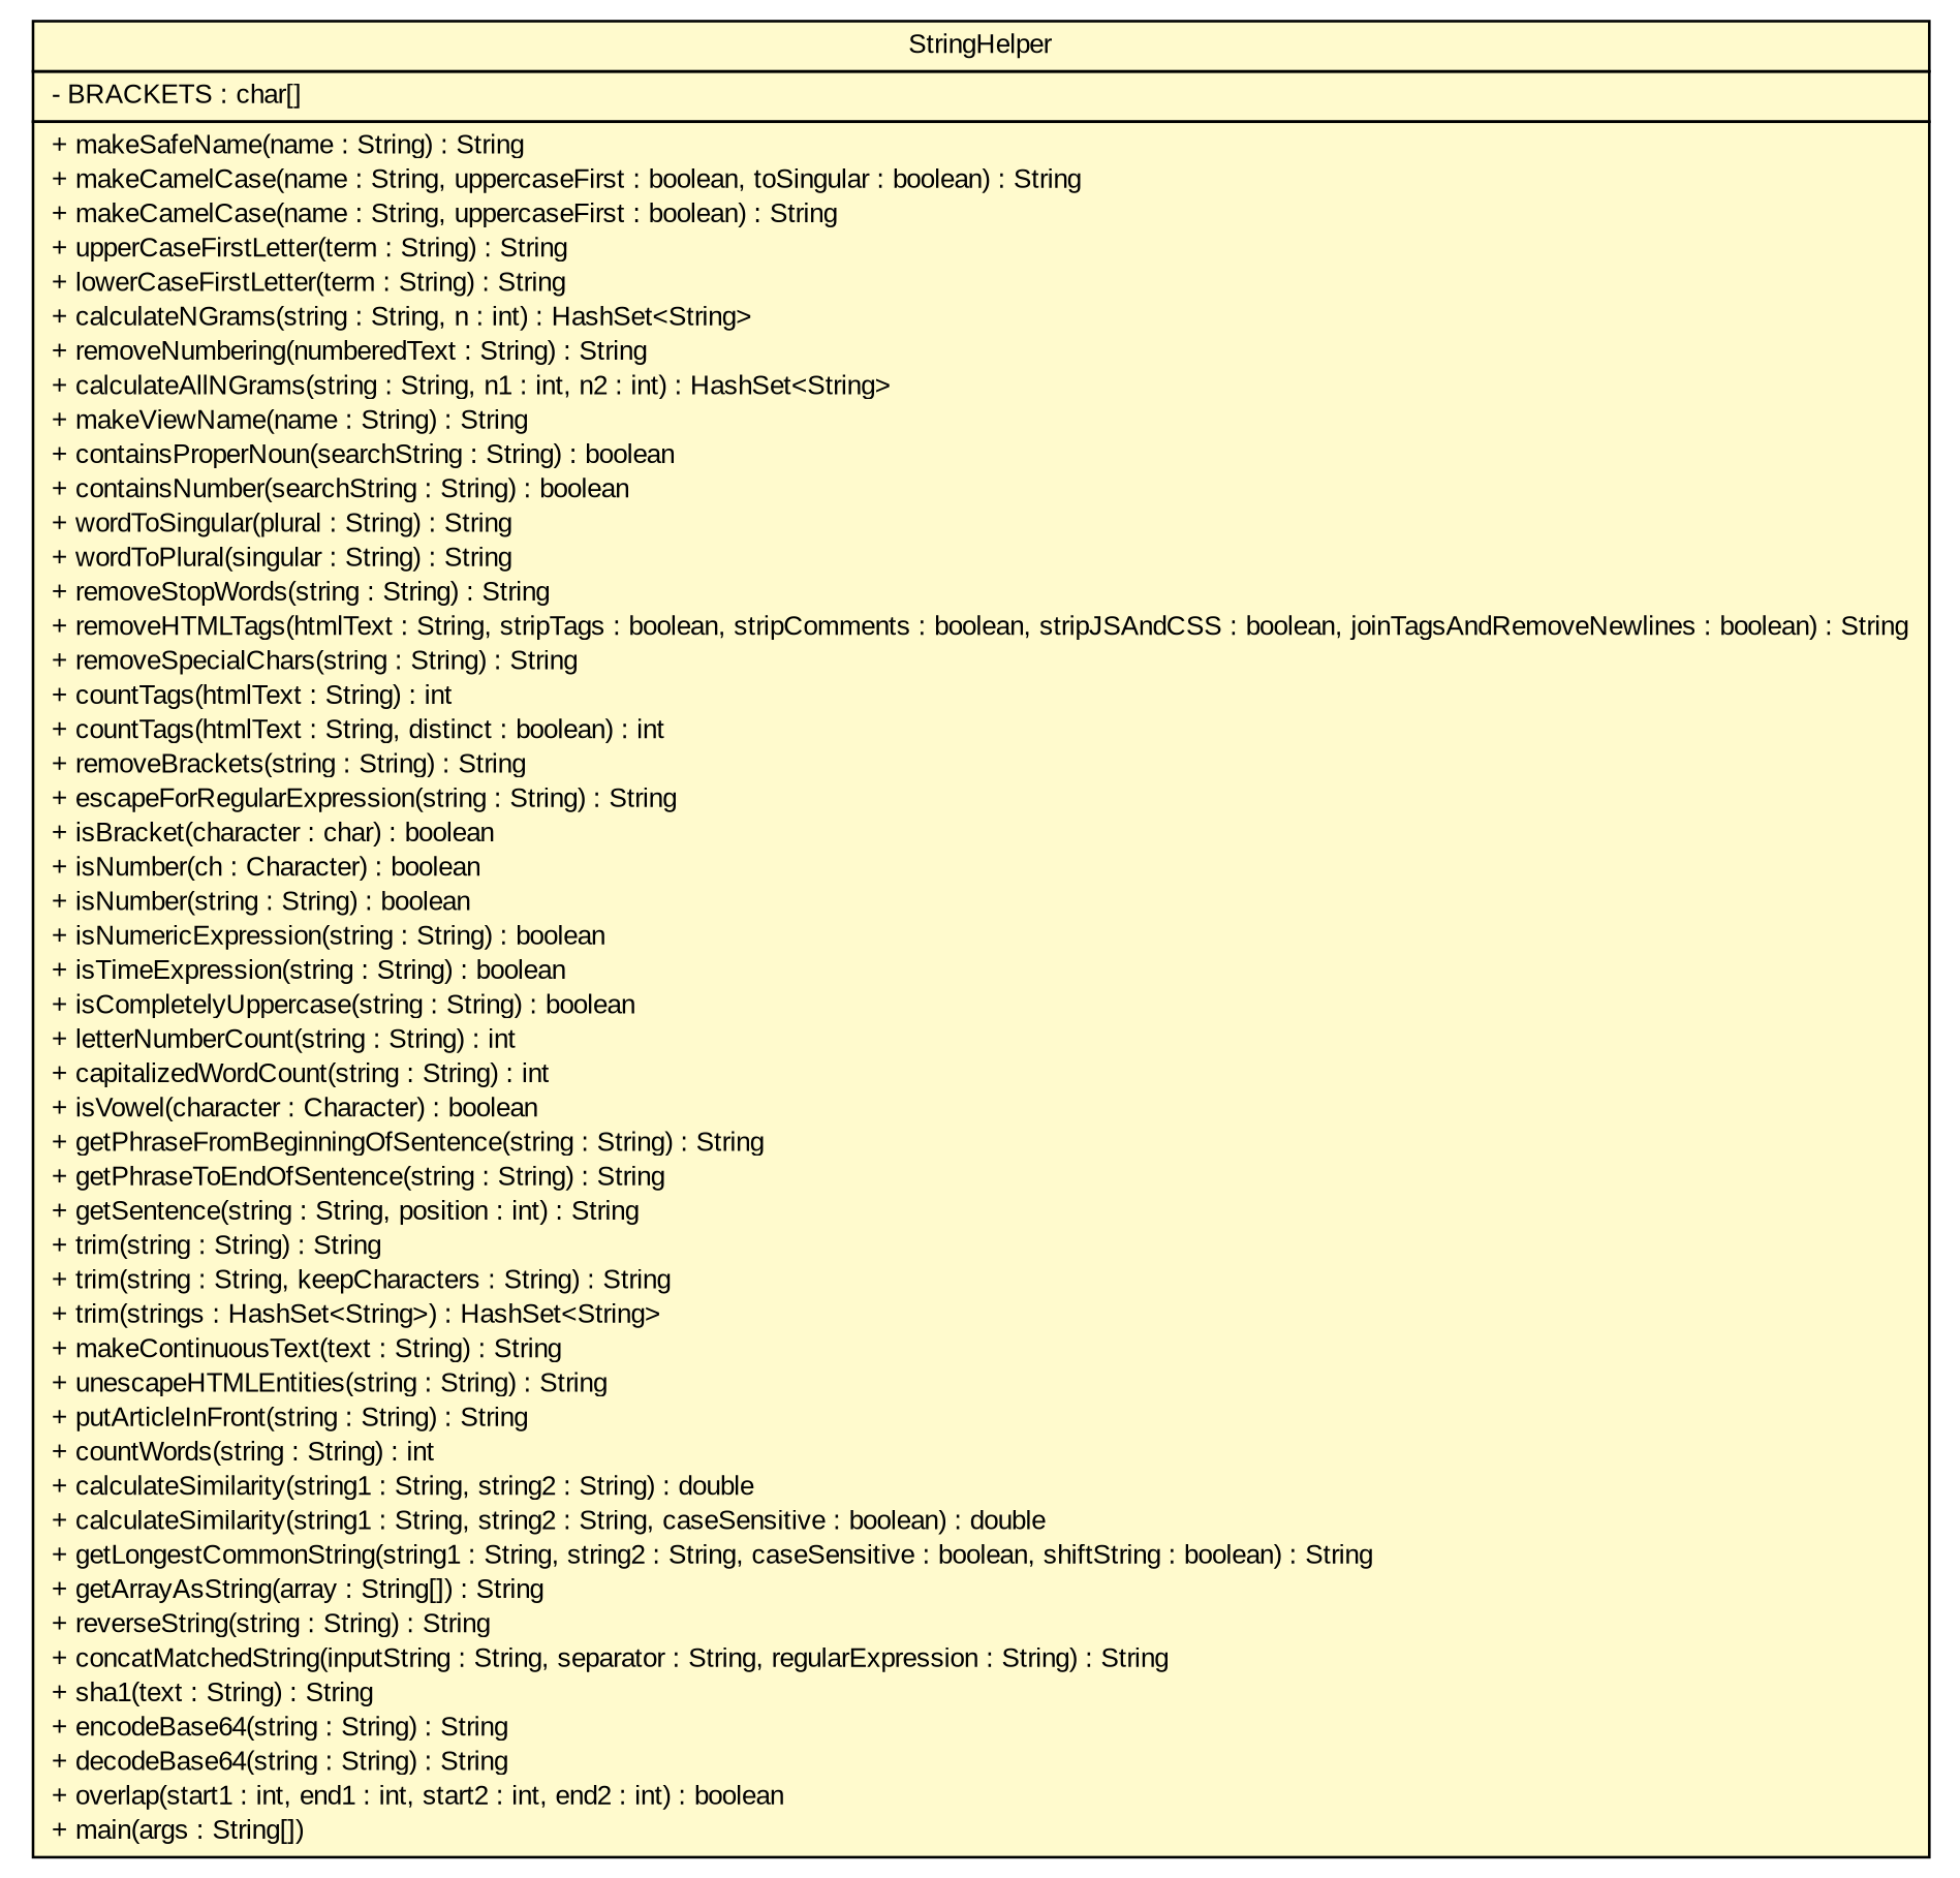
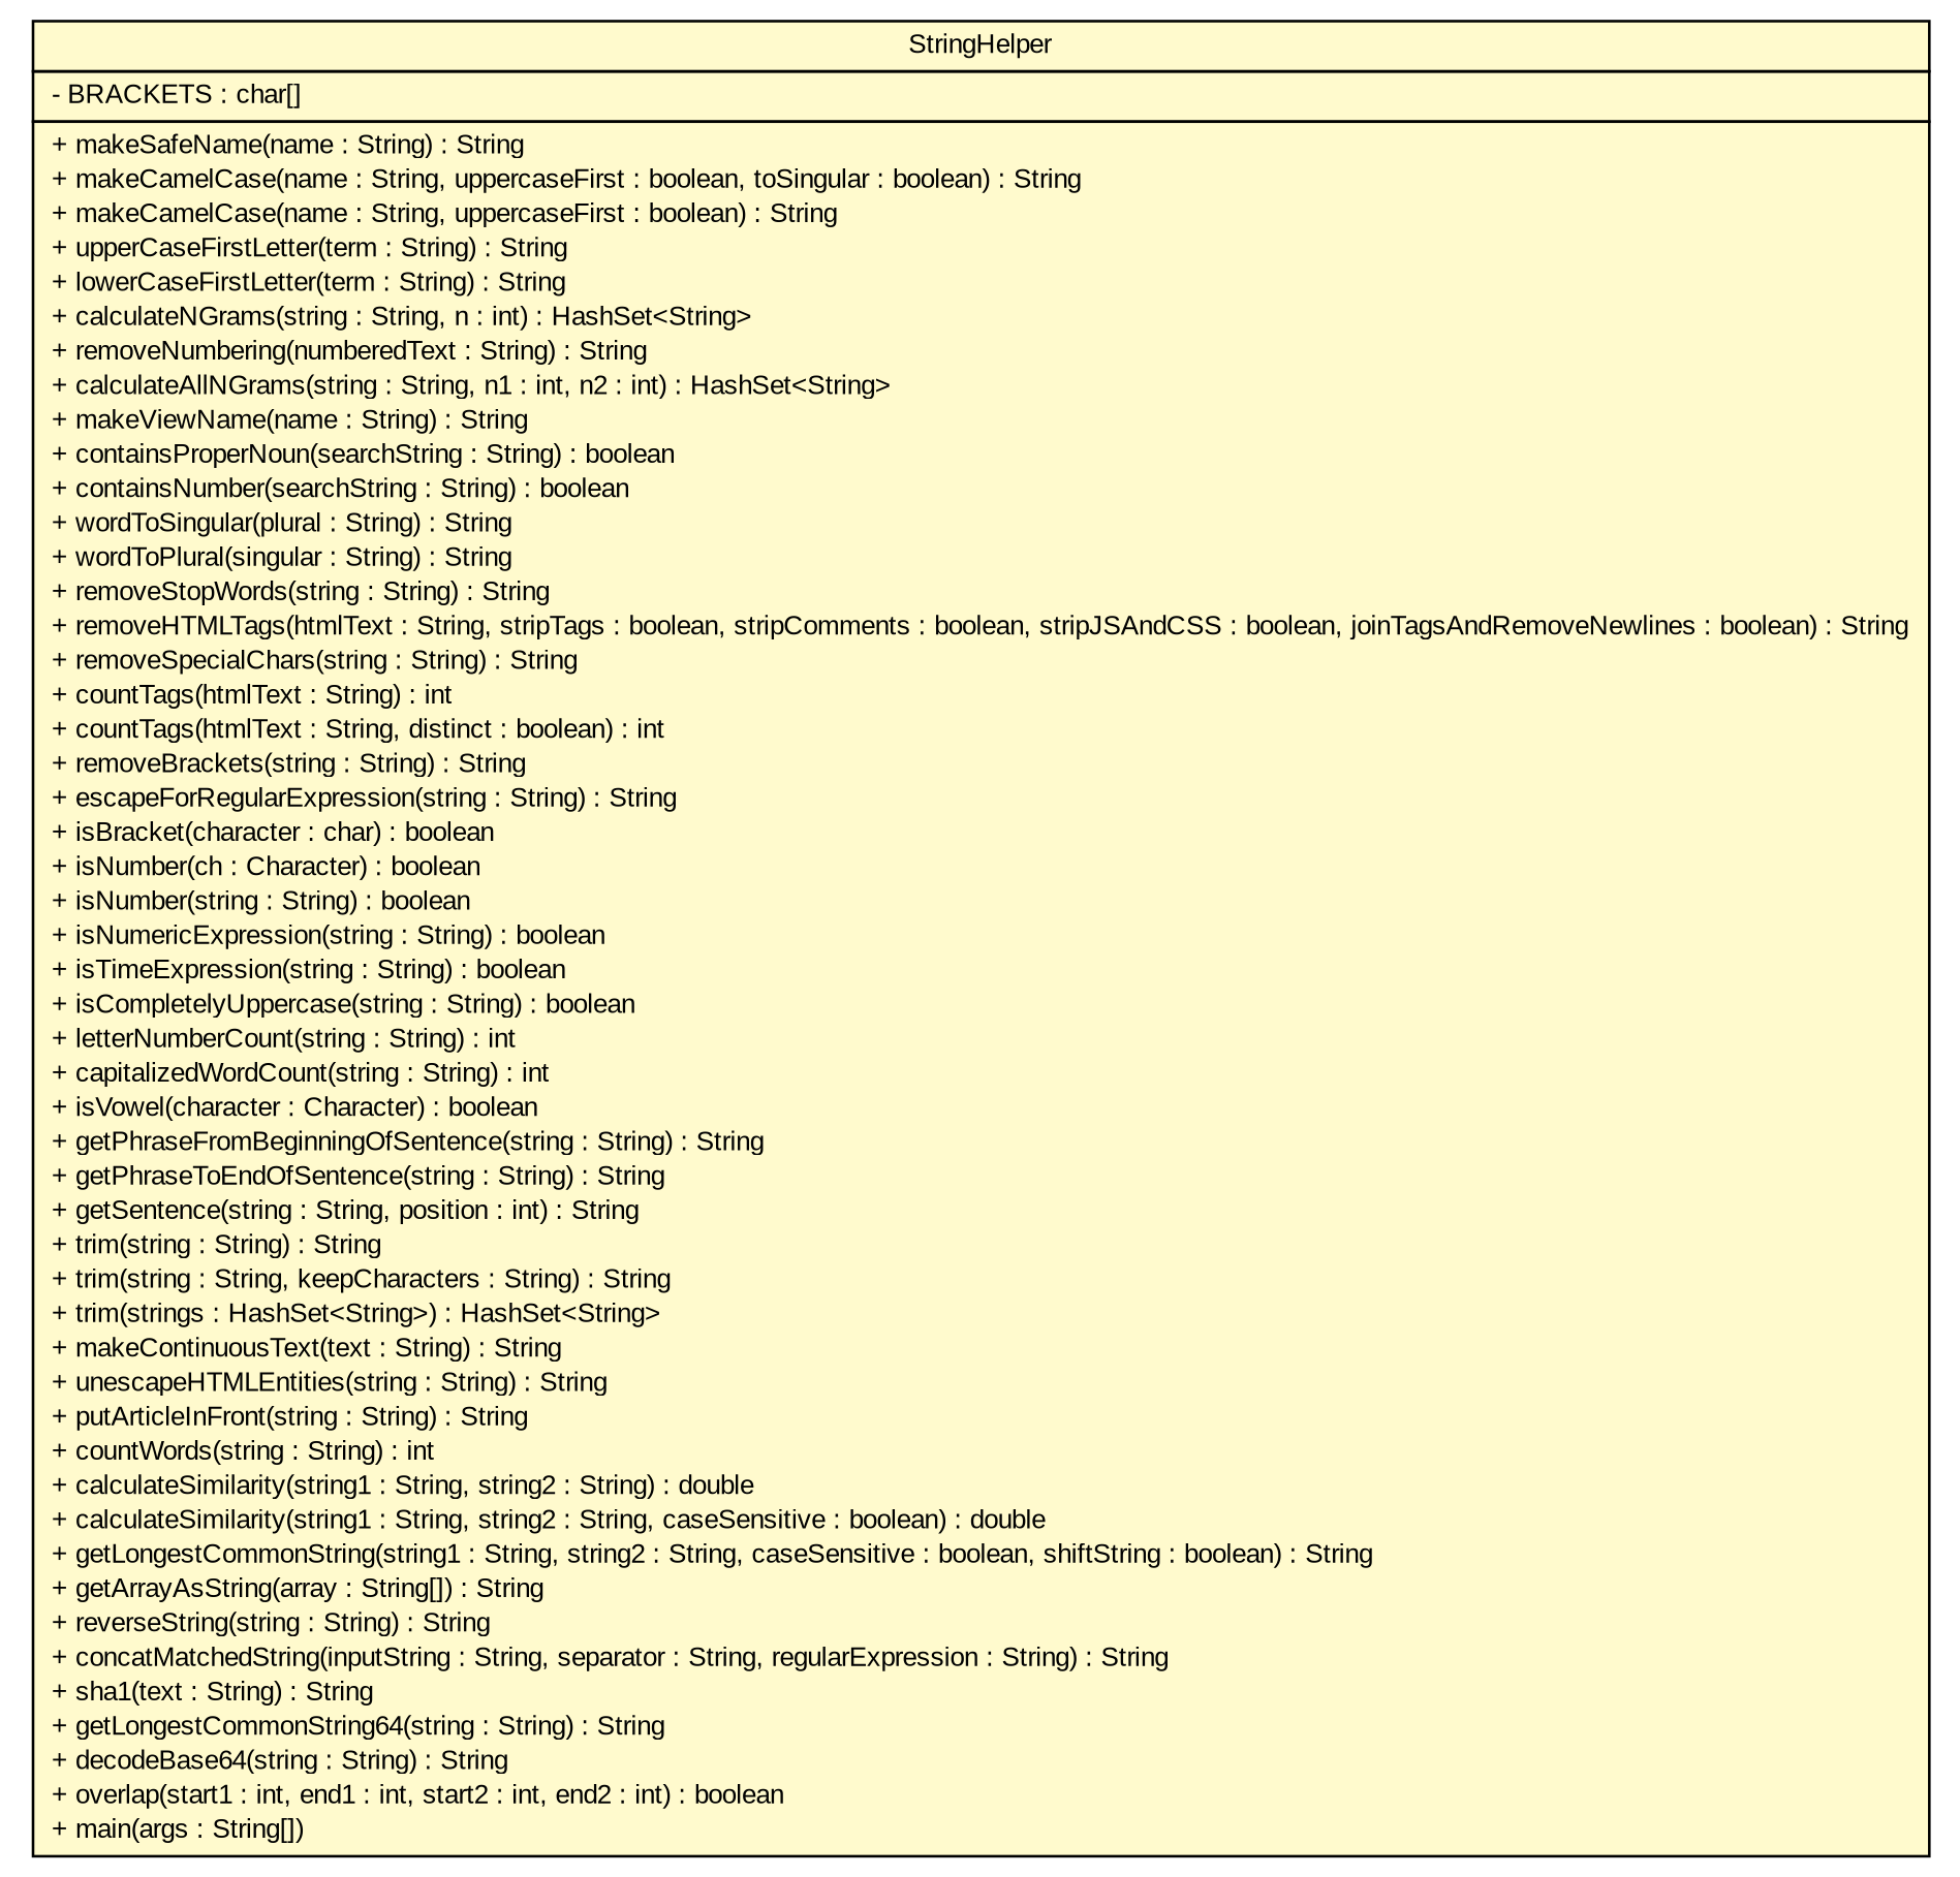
  digraph {
    nodesep=0.25
    ranksep=0.5
-   n1 [fontcolor=black fontname=arial fontsize=10.0 label=<<table title="tud.iir.helper.StringHelper" border="0" cellborder="1" cellspacing="0" cellpadding="2" port="p" bgcolor="lemonChiffon" href="./StringHelper.html"> 		<tr><td><table border="0" cellspacing="0" cellpadding="1"> <tr><td align="center" balign="center"> StringHelper </td></tr> 		</table></td></tr> 		<tr><td><table border="0" cellspacing="0" cellpadding="1"> <tr><td align="left" balign="left"> - BRACKETS : char[] </td></tr> 		</table></td></tr> 		<tr><td><table border="0" cellspacing="0" cellpadding="1"> <tr><td align="left" balign="left"> + makeSafeName(name : String) : String </td></tr> <tr><td align="left" balign="left"> + makeCamelCase(name : String, uppercaseFirst : boolean, toSingular : boolean) : String </td></tr> <tr><td align="left" balign="left"> + makeCamelCase(name : String, uppercaseFirst : boolean) : String </td></tr> <tr><td align="left" balign="left"> + upperCaseFirstLetter(term : String) : String </td></tr> <tr><td align="left" balign="left"> + lowerCaseFirstLetter(term : String) : String </td></tr> <tr><td align="left" balign="left"> + calculateNGrams(string : String, n : int) : HashSet&lt;String&gt; </td></tr> <tr><td align="left" balign="left"> + removeNumbering(numberedText : String) : String </td></tr> <tr><td align="left" balign="left"> + calculateAllNGrams(string : String, n1 : int, n2 : int) : HashSet&lt;String&gt; </td></tr> <tr><td align="left" balign="left"> + makeViewName(name : String) : String </td></tr> <tr><td align="left" balign="left"> + containsProperNoun(searchString : String) : boolean </td></tr> <tr><td align="left" balign="left"> + containsNumber(searchString : String) : boolean </td></tr> <tr><td align="left" balign="left"> + wordToSingular(plural : String) : String </td></tr> <tr><td align="left" balign="left"> + wordToPlural(singular : String) : String </td></tr> <tr><td align="left" balign="left"> + removeStopWords(string : String) : String </td></tr> <tr><td align="left" balign="left"> + removeHTMLTags(htmlText : String, stripTags : boolean, stripComments : boolean, stripJSAndCSS : boolean, joinTagsAndRemoveNewlines : boolean) : String </td></tr> <tr><td align="left" balign="left"> + removeSpecialChars(string : String) : String </td></tr> <tr><td align="left" balign="left"> + countTags(htmlText : String) : int </td></tr> <tr><td align="left" balign="left"> + countTags(htmlText : String, distinct : boolean) : int </td></tr> <tr><td align="left" balign="left"> + removeBrackets(string : String) : String </td></tr> <tr><td align="left" balign="left"> + escapeForRegularExpression(string : String) : String </td></tr> <tr><td align="left" balign="left"> + isBracket(character : char) : boolean </td></tr> <tr><td align="left" balign="left"> + isNumber(ch : Character) : boolean </td></tr> <tr><td align="left" balign="left"> + isNumber(string : String) : boolean </td></tr> <tr><td align="left" balign="left"> + isNumericExpression(string : String) : boolean </td></tr> <tr><td align="left" balign="left"> + isTimeExpression(string : String) : boolean </td></tr> <tr><td align="left" balign="left"> + isCompletelyUppercase(string : String) : boolean </td></tr> <tr><td align="left" balign="left"> + letterNumberCount(string : String) : int </td></tr> <tr><td align="left" balign="left"> + capitalizedWordCount(string : String) : int </td></tr> <tr><td align="left" balign="left"> + isVowel(character : Character) : boolean </td></tr> <tr><td align="left" balign="left"> + getPhraseFromBeginningOfSentence(string : String) : String </td></tr> <tr><td align="left" balign="left"> + getPhraseToEndOfSentence(string : String) : String </td></tr> <tr><td align="left" balign="left"> + getSentence(string : String, position : int) : String </td></tr> <tr><td align="left" balign="left"> + trim(string : String) : String </td></tr> <tr><td align="left" balign="left"> + trim(string : String, keepCharacters : String) : String </td></tr> <tr><td align="left" balign="left"> + trim(strings : HashSet&lt;String&gt;) : HashSet&lt;String&gt; </td></tr> <tr><td align="left" balign="left"> + makeContinuousText(text : String) : String </td></tr> <tr><td align="left" balign="left"> + unescapeHTMLEntities(string : String) : String </td></tr> <tr><td align="left" balign="left"> + putArticleInFront(string : String) : String </td></tr> <tr><td align="left" balign="left"> + countWords(string : String) : int </td></tr> <tr><td align="left" balign="left"> + calculateSimilarity(string1 : String, string2 : String) : double </td></tr> <tr><td align="left" balign="left"> + calculateSimilarity(string1 : String, string2 : String, caseSensitive : boolean) : double </td></tr> <tr><td align="left" balign="left"> + getLongestCommonString(string1 : String, string2 : String, caseSensitive : boolean, shiftString : boolean) : String </td></tr> <tr><td align="left" balign="left"> + getArrayAsString(array : String[]) : String </td></tr> <tr><td align="left" balign="left"> + reverseString(string : String) : String </td></tr> <tr><td align="left" balign="left"> + concatMatchedString(inputString : String, separator : String, regularExpression : String) : String </td></tr> <tr><td align="left" balign="left"> + sha1(text : String) : String </td></tr> <tr><td align="left" balign="left"> + encodeBase64(string : String) : String </td></tr> <tr><td align="left" balign="left"> + decodeBase64(string : String) : String </td></tr> <tr><td align="left" balign="left"> + overlap(start1 : int, end1 : int, start2 : int, end2 : int) : boolean </td></tr> <tr><td align="left" balign="left"> + main(args : String[]) </td></tr> 		</table></td></tr> 		</table>> shape=plaintext]
+   n1 [fontcolor=black fontname=arial fontsize=10.0 label=<<table title="tud.iir.helper.StringHelper" border="0" cellborder="1" cellspacing="0" cellpadding="2" port="p" bgcolor="lemonChiffon" href="./StringHelper.html"> 		<tr><td><table border="0" cellspacing="0" cellpadding="1"> <tr><td align="center" balign="center"> StringHelper </td></tr> 		</table></td></tr> 		<tr><td><table border="0" cellspacing="0" cellpadding="1"> <tr><td align="left" balign="left"> - BRACKETS : char[] </td></tr> 		</table></td></tr> 		<tr><td><table border="0" cellspacing="0" cellpadding="1"> <tr><td align="left" balign="left"> + makeSafeName(name : String) : String </td></tr> <tr><td align="left" balign="left"> + makeCamelCase(name : String, uppercaseFirst : boolean, toSingular : boolean) : String </td></tr> <tr><td align="left" balign="left"> + makeCamelCase(name : String, uppercaseFirst : boolean) : String </td></tr> <tr><td align="left" balign="left"> + upperCaseFirstLetter(term : String) : String </td></tr> <tr><td align="left" balign="left"> + lowerCaseFirstLetter(term : String) : String </td></tr> <tr><td align="left" balign="left"> + calculateNGrams(string : String, n : int) : HashSet&lt;String&gt; </td></tr> <tr><td align="left" balign="left"> + removeNumbering(numberedText : String) : String </td></tr> <tr><td align="left" balign="left"> + calculateAllNGrams(string : String, n1 : int, n2 : int) : HashSet&lt;String&gt; </td></tr> <tr><td align="left" balign="left"> + makeViewName(name : String) : String </td></tr> <tr><td align="left" balign="left"> + containsProperNoun(searchString : String) : boolean </td></tr> <tr><td align="left" balign="left"> + containsNumber(searchString : String) : boolean </td></tr> <tr><td align="left" balign="left"> + wordToSingular(plural : String) : String </td></tr> <tr><td align="left" balign="left"> + wordToPlural(singular : String) : String </td></tr> <tr><td align="left" balign="left"> + removeStopWords(string : String) : String </td></tr> <tr><td align="left" balign="left"> + removeHTMLTags(htmlText : String, stripTags : boolean, stripComments : boolean, stripJSAndCSS : boolean, joinTagsAndRemoveNewlines : boolean) : String </td></tr> <tr><td align="left" balign="left"> + removeSpecialChars(string : String) : String </td></tr> <tr><td align="left" balign="left"> + countTags(htmlText : String) : int </td></tr> <tr><td align="left" balign="left"> + countTags(htmlText : String, distinct : boolean) : int </td></tr> <tr><td align="left" balign="left"> + removeBrackets(string : String) : String </td></tr> <tr><td align="left" balign="left"> + escapeForRegularExpression(string : String) : String </td></tr> <tr><td align="left" balign="left"> + isBracket(character : char) : boolean </td></tr> <tr><td align="left" balign="left"> + isNumber(ch : Character) : boolean </td></tr> <tr><td align="left" balign="left"> + isNumber(string : String) : boolean </td></tr> <tr><td align="left" balign="left"> + isNumericExpression(string : String) : boolean </td></tr> <tr><td align="left" balign="left"> + isTimeExpression(string : String) : boolean </td></tr> <tr><td align="left" balign="left"> + isCompletelyUppercase(string : String) : boolean </td></tr> <tr><td align="left" balign="left"> + letterNumberCount(string : String) : int </td></tr> <tr><td align="left" balign="left"> + capitalizedWordCount(string : String) : int </td></tr> <tr><td align="left" balign="left"> + isVowel(character : Character) : boolean </td></tr> <tr><td align="left" balign="left"> + getPhraseFromBeginningOfSentence(string : String) : String </td></tr> <tr><td align="left" balign="left"> + getPhraseToEndOfSentence(string : String) : String </td></tr> <tr><td align="left" balign="left"> + getSentence(string : String, position : int) : String </td></tr> <tr><td align="left" balign="left"> + trim(string : String) : String </td></tr> <tr><td align="left" balign="left"> + trim(string : String, keepCharacters : String) : String </td></tr> <tr><td align="left" balign="left"> + trim(strings : HashSet&lt;String&gt;) : HashSet&lt;String&gt; </td></tr> <tr><td align="left" balign="left"> + makeContinuousText(text : String) : String </td></tr> <tr><td align="left" balign="left"> + unescapeHTMLEntities(string : String) : String </td></tr> <tr><td align="left" balign="left"> + putArticleInFront(string : String) : String </td></tr> <tr><td align="left" balign="left"> + countWords(string : String) : int </td></tr> <tr><td align="left" balign="left"> + calculateSimilarity(string1 : String, string2 : String) : double </td></tr> <tr><td align="left" balign="left"> + calculateSimilarity(string1 : String, string2 : String, caseSensitive : boolean) : double </td></tr> <tr><td align="left" balign="left"> + getLongestCommonString(string1 : String, string2 : String, caseSensitive : boolean, shiftString : boolean) : String </td></tr> <tr><td align="left" balign="left"> + getArrayAsString(array : String[]) : String </td></tr> <tr><td align="left" balign="left"> + reverseString(string : String) : String </td></tr> <tr><td align="left" balign="left"> + concatMatchedString(inputString : String, separator : String, regularExpression : String) : String </td></tr> <tr><td align="left" balign="left"> + sha1(text : String) : String </td></tr> <tr><td align="left" balign="left"> + getLongestCommonString64(string : String) : String </td></tr> <tr><td align="left" balign="left"> + decodeBase64(string : String) : String </td></tr> <tr><td align="left" balign="left"> + overlap(start1 : int, end1 : int, start2 : int, end2 : int) : boolean </td></tr> <tr><td align="left" balign="left"> + main(args : String[]) </td></tr> 		</table></td></tr> 		</table>> shape=plaintext]
  }
